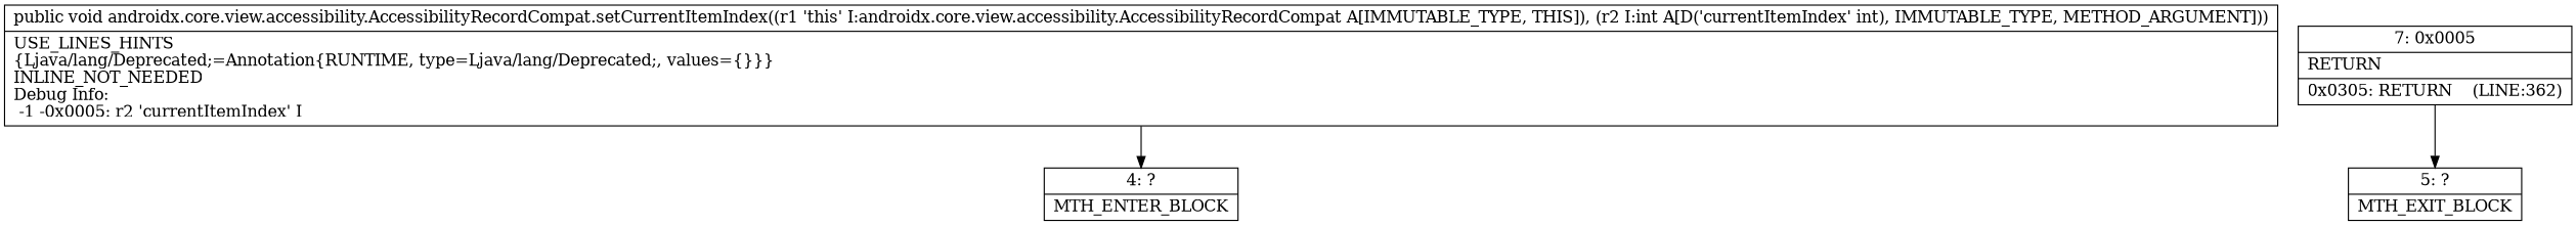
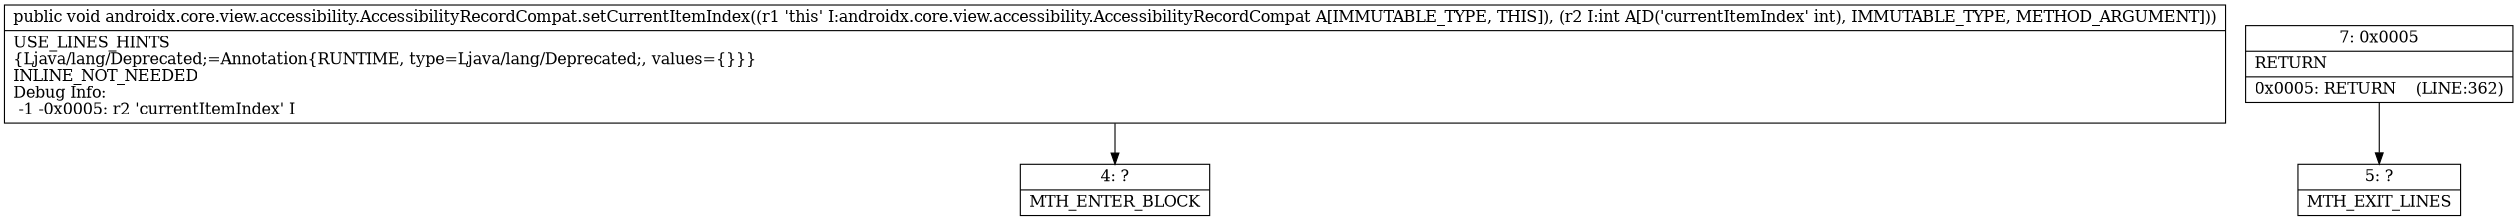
  digraph {
    node [shape=record]
    n1 [label="{4\:\ ?|MTH_ENTER_BLOCK\l}"]
-   n2 [label="{7\:\ 0x0005|RETURN\l|0x0305: RETURN    (LINE:362)\l}"]
-   n3 [label="{5\:\ ?|MTH_EXIT_BLOCK\l}"]
+   n2 [label="{7\:\ 0x0005|RETURN\l|0x0005: RETURN    (LINE:362)\l}"]
+   n3 [label="{5\:\ ?|MTH_EXIT_LINES\l}"]
    n4 [label="{public void androidx.core.view.accessibility.AccessibilityRecordCompat.setCurrentItemIndex((r1 'this' I:androidx.core.view.accessibility.AccessibilityRecordCompat A[IMMUTABLE_TYPE, THIS]), (r2 I:int A[D('currentItemIndex' int), IMMUTABLE_TYPE, METHOD_ARGUMENT]))  | USE_LINES_HINTS\l\{Ljava\/lang\/Deprecated;=Annotation\{RUNTIME, type=Ljava\/lang\/Deprecated;, values=\{\}\}\}\lINLINE_NOT_NEEDED\lDebug Info:\l  \-1 \-0x0005: r2 'currentItemIndex' I\l}"]
    n2 -> n3
    n4 -> n1
  }
